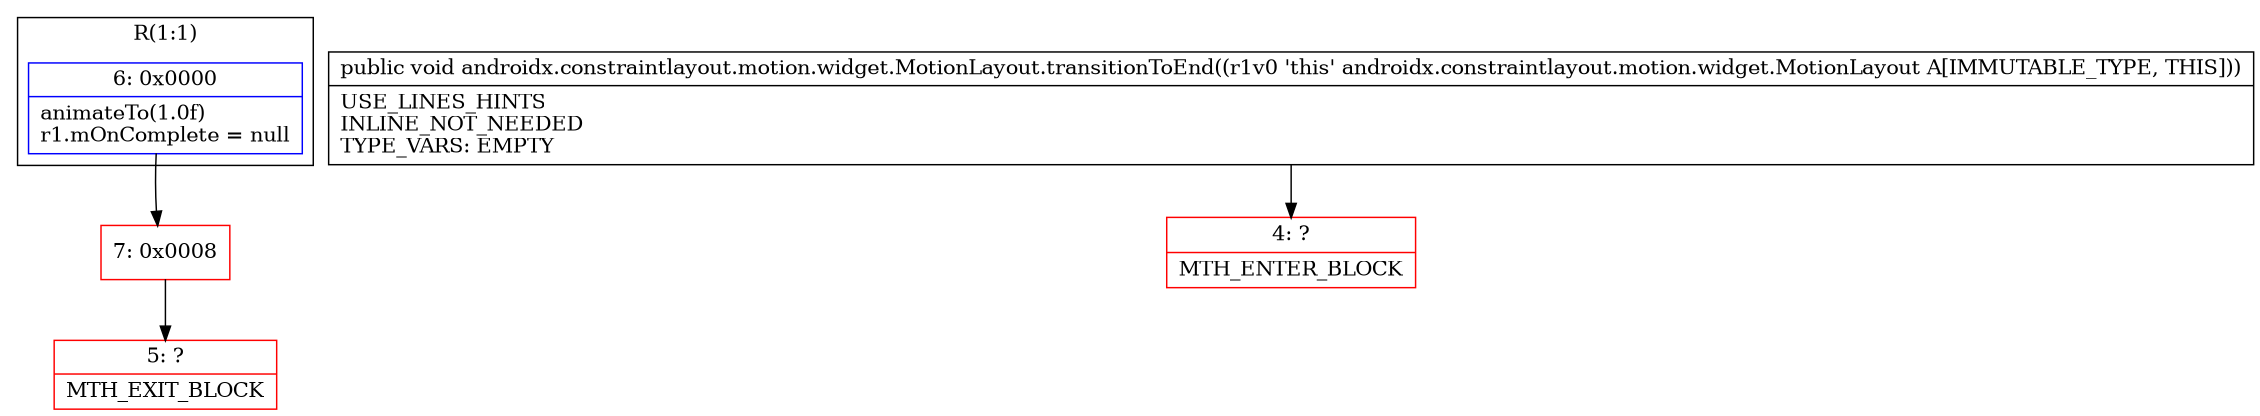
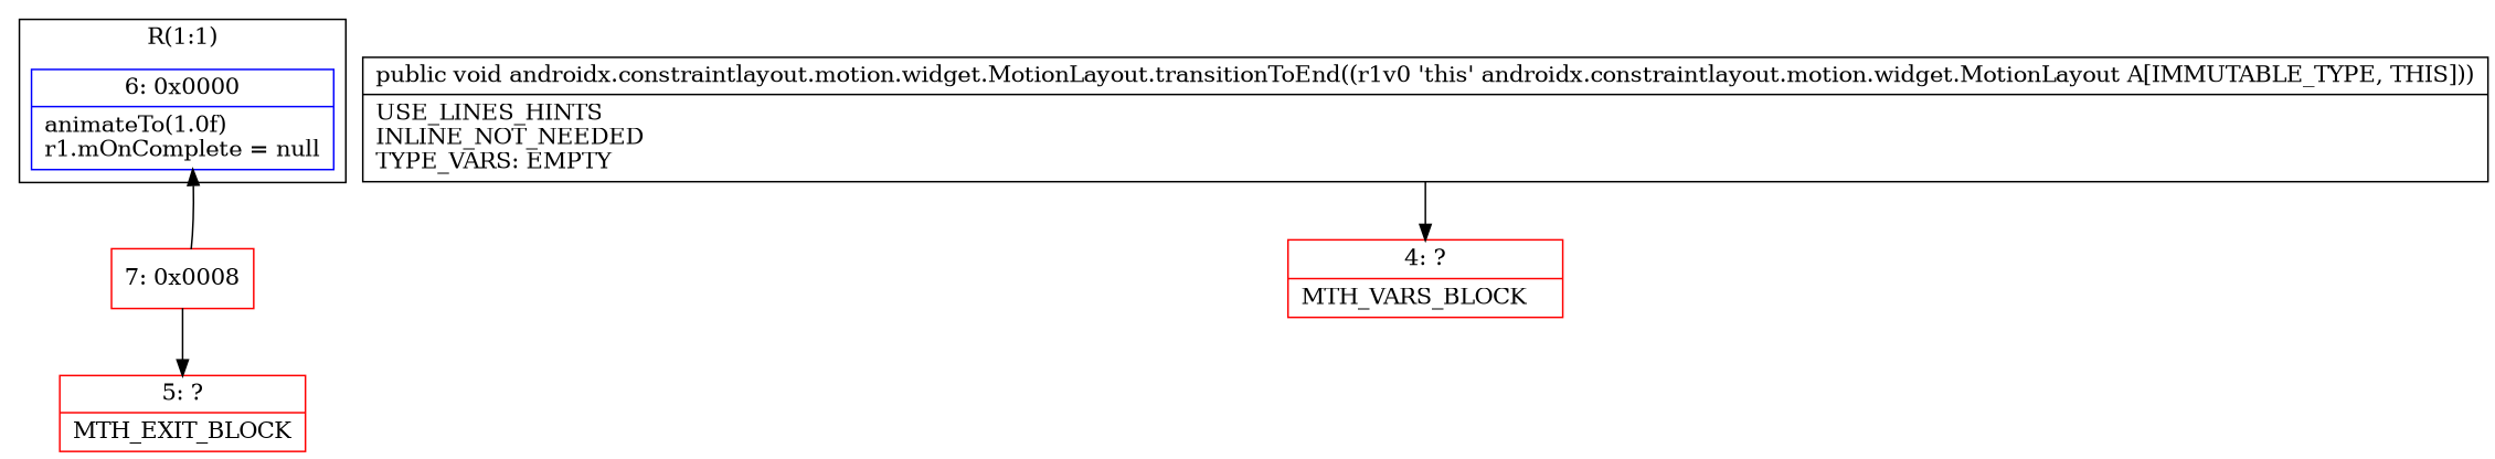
  digraph {
    node [color=red shape=record]
    n1 [color=blue label="{6\:\ 0x0000|animateTo(1.0f)\lr1.mOnComplete = null\l}"]
    n2 [label="{7\:\ 0x0008}"]
    n3 [label="{5\:\ ?|MTH_EXIT_BLOCK\l}"]
-   n4 [label="{4\:\ ?|MTH_ENTER_BLOCK\l}"]
+   n4 [label="{4\:\ ?|MTH_VARS_BLOCK\l}"]
    n5 [label="{public void androidx.constraintlayout.motion.widget.MotionLayout.transitionToEnd((r1v0 'this' androidx.constraintlayout.motion.widget.MotionLayout A[IMMUTABLE_TYPE, THIS]))  | USE_LINES_HINTS\lINLINE_NOT_NEEDED\lTYPE_VARS: EMPTY\l}" color=""]
    subgraph cluster_1 {
      label="R(1:1)"
      n1
    }
-   n1 -> n2
+   n2 -> n1
    n2 -> n3
    n5 -> n4
  }
